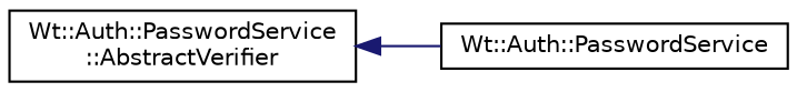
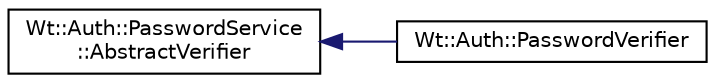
  digraph {
    rankdir=LR
    node [color=black fillcolor=white fontname=Helvetica fontsize=10 shape=record style=filled]
    n1 [height=0.2 label="Wt::Auth::PasswordService\l::AbstractVerifier" width=0.4]
-   n2 [height=0.2 label="Wt::Auth::PasswordService" width=0.4]
+   n2 [height=0.2 label="Wt::Auth::PasswordVerifier" width=0.4]
    n1 -> n2 [color=midnightblue dir=back fontname=Helvetica fontsize=10 labelfontname=Helvetica labelfontsize=10 style=solid]
  }
